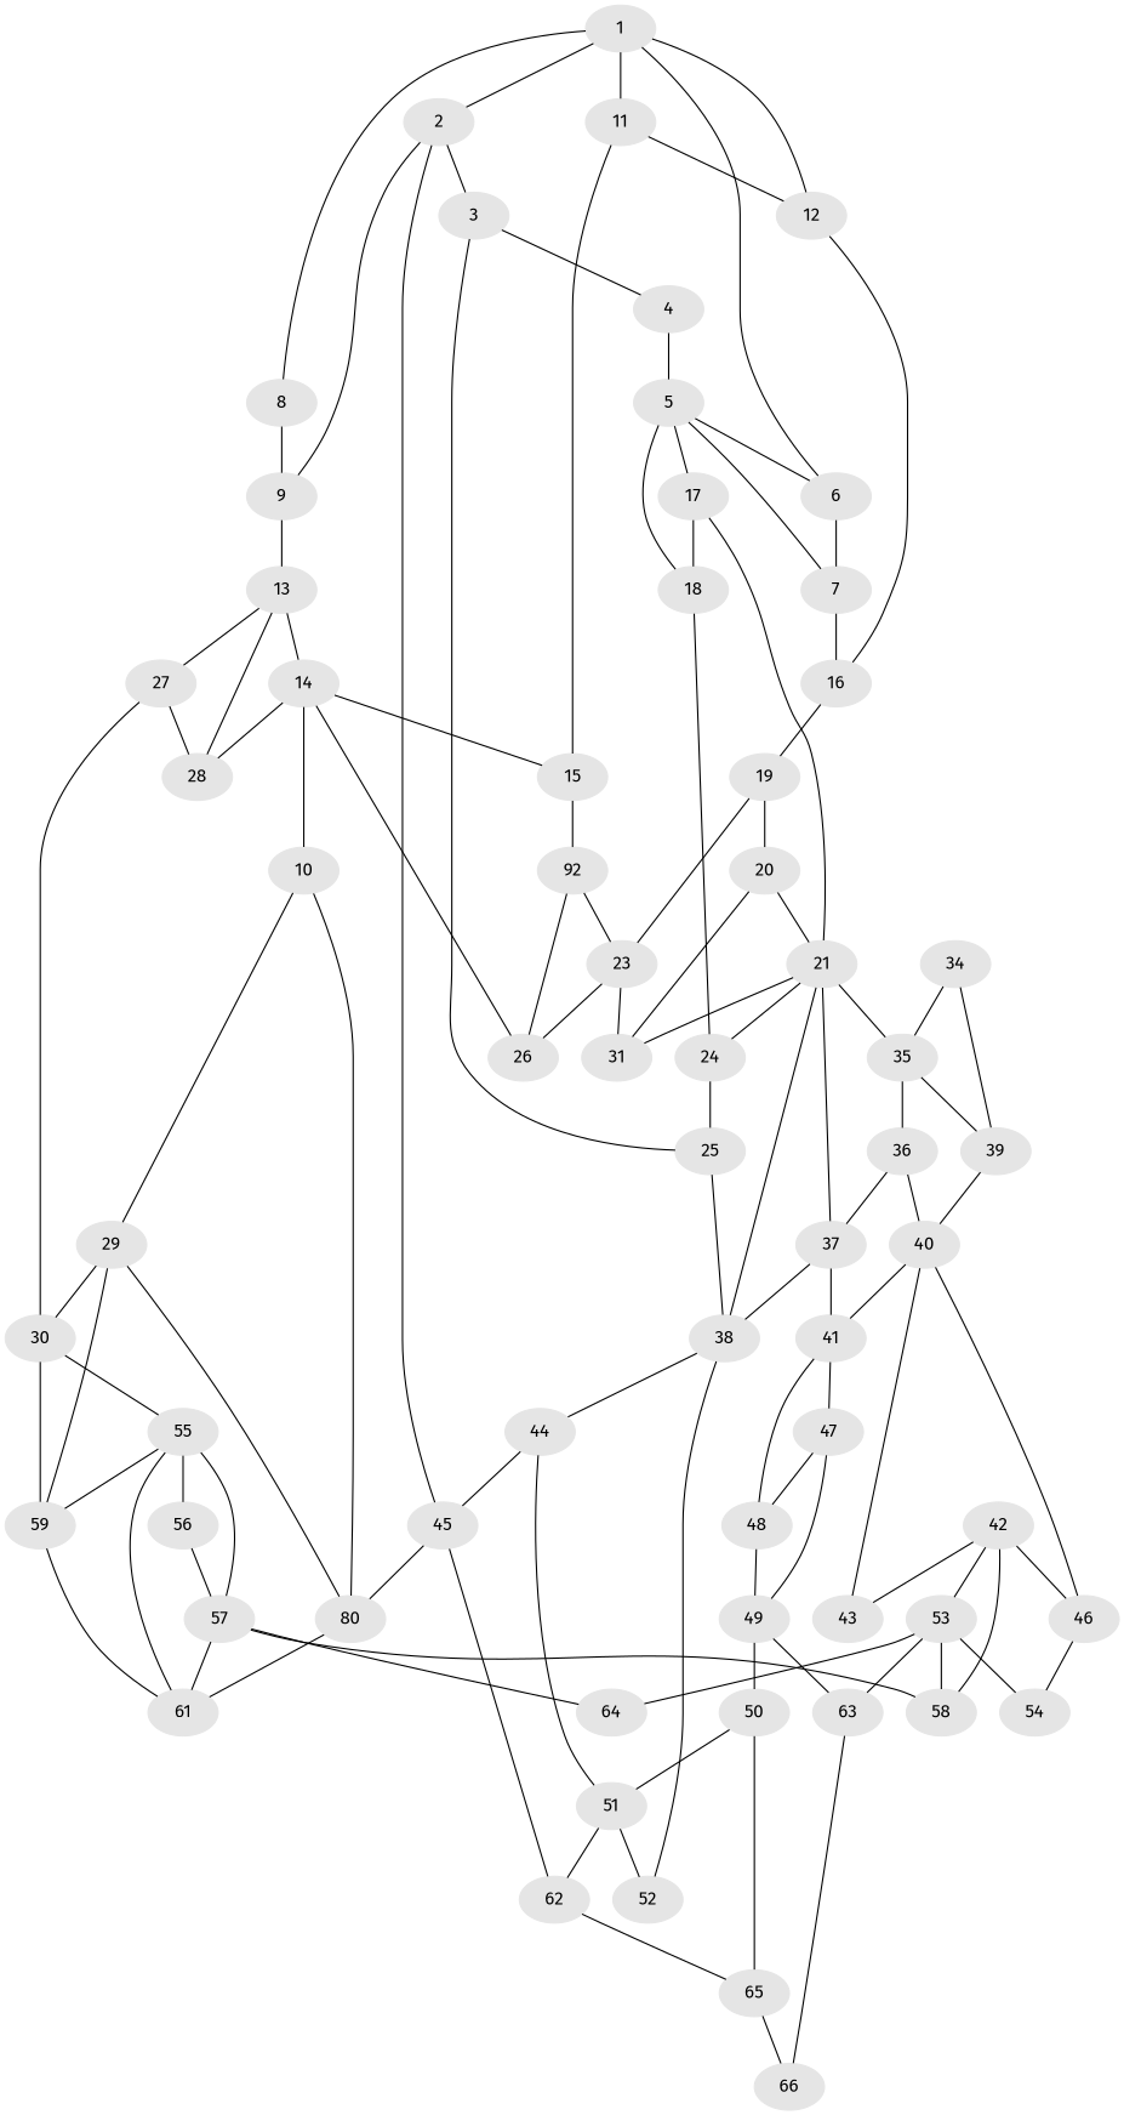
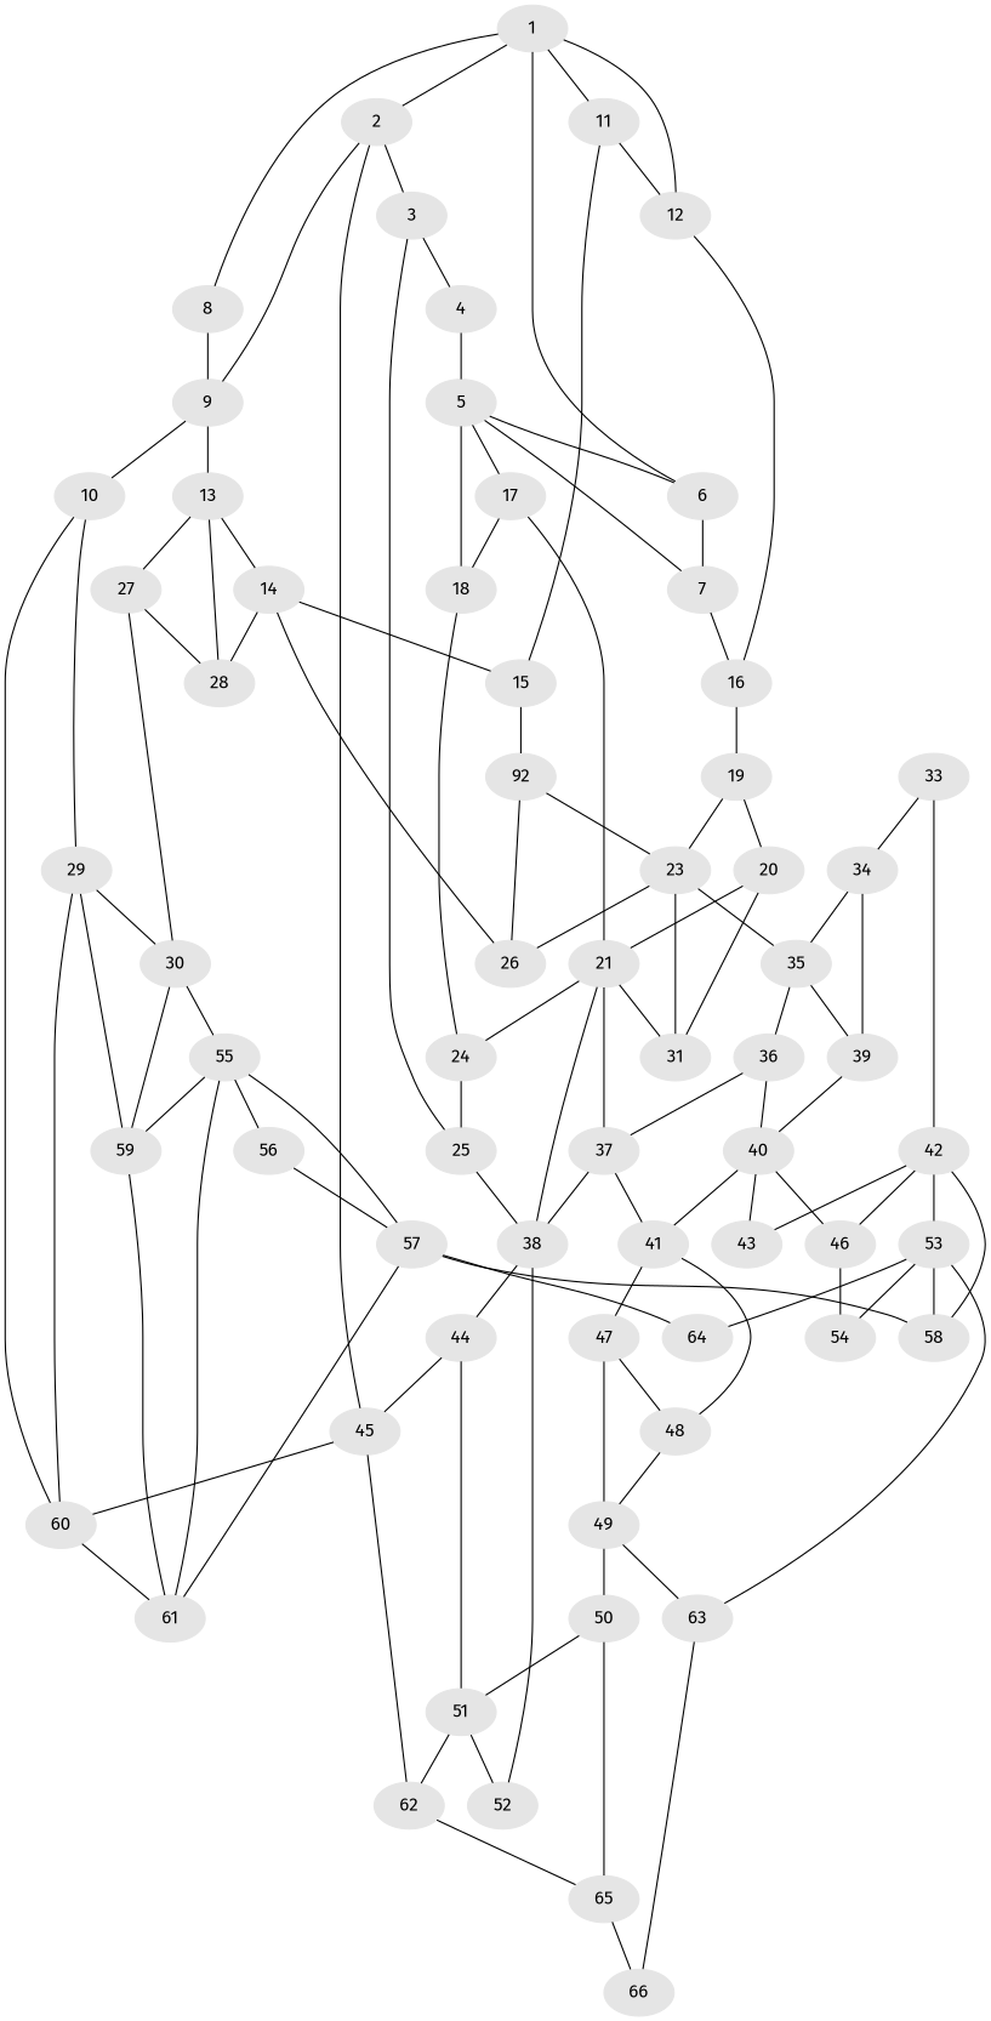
  graph {
    fontname="Fira Sans"
    node [color=gray90 fontname="Fira Sans" style=filled]
    edge [fontname="Fira Sans" weight=1.0]
    1
    2
    6
    8
    11
    12
    3
    9
    45
    7
    15
    16
    4
    25
    10
    13
-   60 [label=80]
+   60
    62
    5
    38
    17
    18
    21
    24
    19
    29
    14
    27
    28
    30
    59
    61
    n33 [label=92]
    26
    23
    20
    31
    37
    35
    41
    44
    52
    39
    36
    55
    56
    57
+   33
    34
    42
    43
    46
    53
    58
    40
    47
    48
    51
    54
    49
    63
    64
    65
    50
    66
    1 -- 2
    1 -- 6
    1 -- 8
    1 -- 11
    1 -- 12
    2 -- 3
    2 -- 9
    2 -- 45
    6 -- 7
    8 -- 9 [weight=2.0]
    11 -- 12
    11 -- 15
    12 -- 16
    3 -- 4
    3 -- 25
-   14 -- 10 [weight=2.0]
+   9 -- 10 [weight=2.0]
    9 -- 13 [weight=2.0]
    45 -- 60
    45 -- 62
    7 -- 16
    15 -- n33
    16 -- 19
    4 -- 5 [weight=2.0]
    25 -- 38
    10 -- 60
    10 -- 29
    13 -- 14 [weight=2.0]
    13 -- 27
    13 -- 28
    60 -- 61
    62 -- 65
    5 -- 6
    5 -- 7
    5 -- 17
    5 -- 18
    38 -- 44
    38 -- 52
    17 -- 18
    17 -- 21
    18 -- 24
    21 -- 38
    21 -- 24
    21 -- 31
    21 -- 37
    24 -- 25
    19 -- 23
    19 -- 20
    29 -- 60
    29 -- 30
    29 -- 59 [weight=3.0]
    14 -- 15
    14 -- 28
    14 -- 26
    27 -- 28 [weight=2.0]
    27 -- 30
    30 -- 59
    30 -- 55
    59 -- 61
    n33 -- 26
    n33 -- 23
    23 -- 26
    23 -- 31
-   21 -- 35 [weight=2.0]
+   23 -- 35 [weight=2.0]
    20 -- 21
    20 -- 31
    37 -- 38 [weight=2.0]
    37 -- 41
    35 -- 39
    35 -- 36
    41 -- 47
    41 -- 48
    44 -- 45
    44 -- 51
    39 -- 40
    36 -- 37
    36 -- 40
    55 -- 59
    55 -- 61
    55 -- 56
    55 -- 57
    56 -- 57 [weight=2.0]
    57 -- 61
    57 -- 58
    57 -- 64
+   33 -- 34
+   33 -- 42 [weight=2.0]
    34 -- 35
    34 -- 39
    42 -- 43
    42 -- 46
    42 -- 53
    42 -- 58
    46 -- 54
    53 -- 58
    53 -- 54 [weight=2.0]
    53 -- 63
    53 -- 64
    40 -- 41 [weight=2.0]
    40 -- 43
    40 -- 46
    47 -- 48
    47 -- 49
    48 -- 49
    51 -- 62
    51 -- 52 [weight=2.0]
    49 -- 63
    49 -- 50 [weight=2.0]
    63 -- 66
    65 -- 66
    50 -- 51 [weight=2.0]
    50 -- 65
  }
